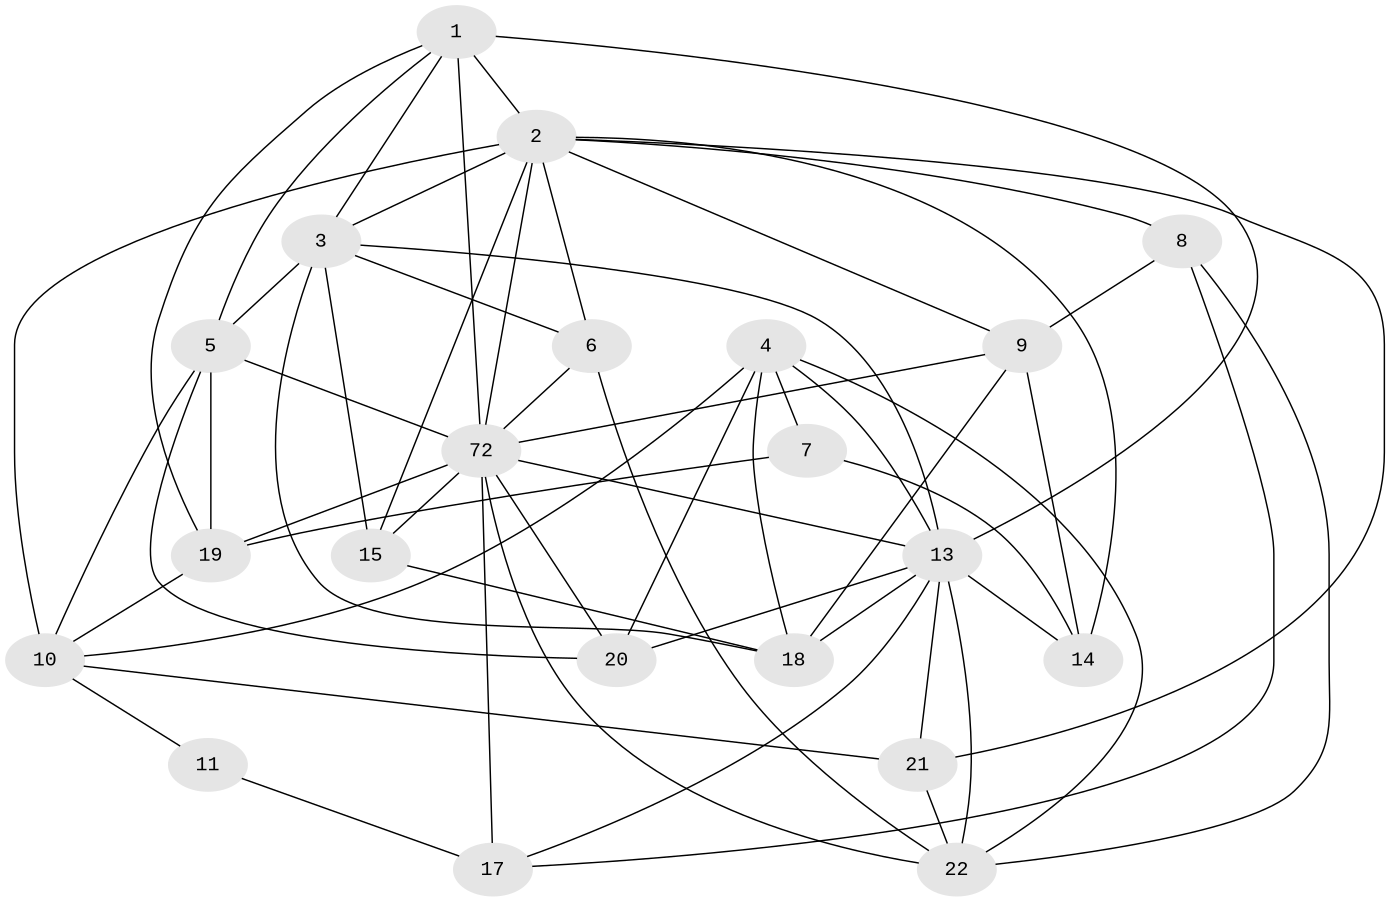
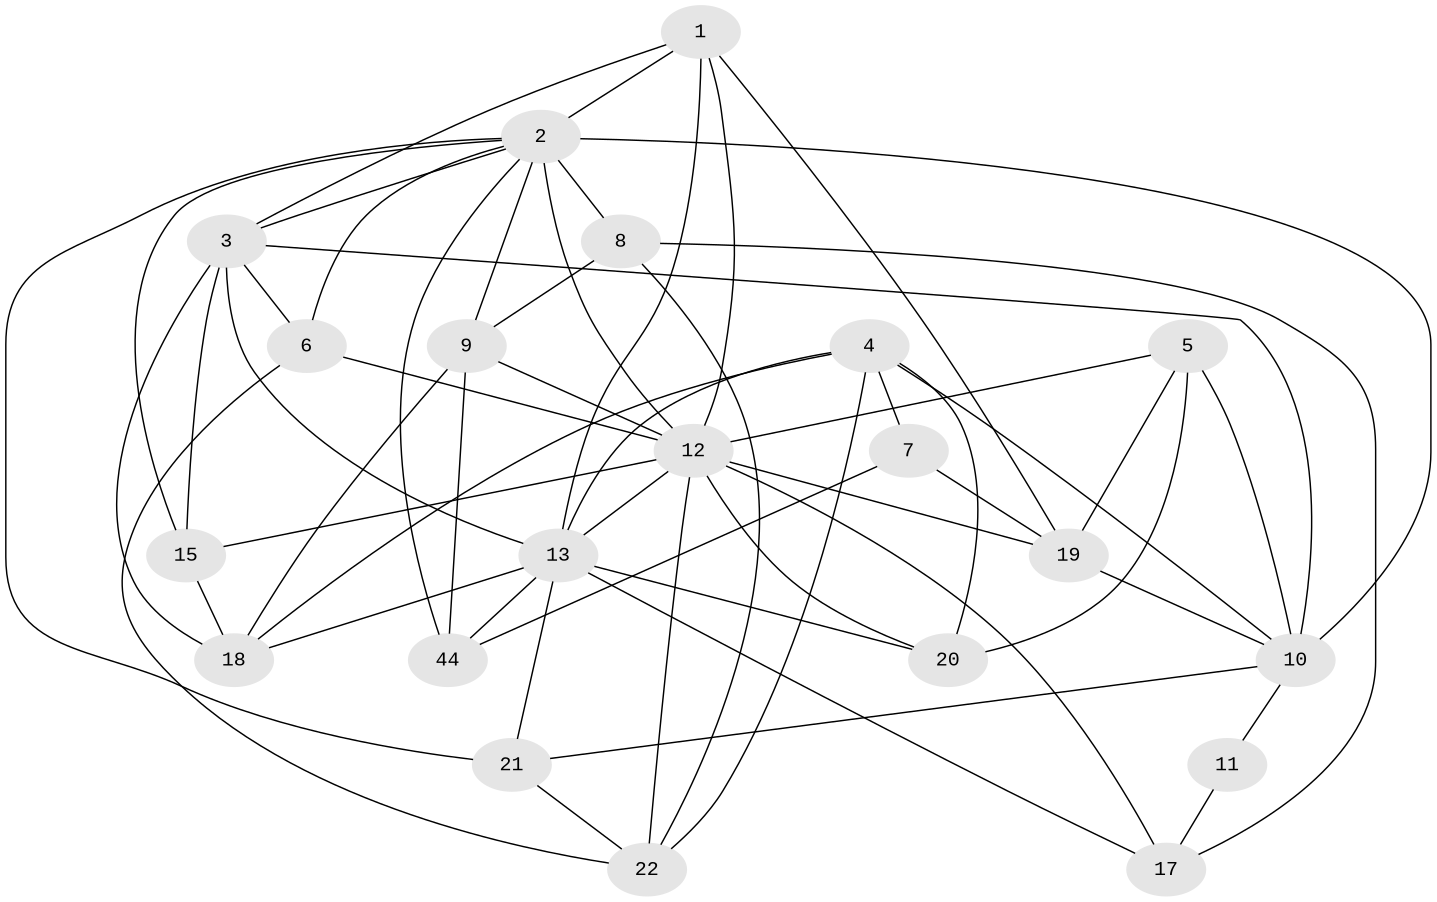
  graph {
    fontname="Liberation Mono"
    node [color=gray90 fontname="Liberation Mono" style=filled]
    edge [fontname="Liberation Mono" weight=1.0]
    1
    2
    3
    5
-   12 [label=72]
+   12
    13
    19
    6
    8
    9
    10
-   14
+   14 [label=44]
    15
    21
    18
    20
    22
    17
    11
    4
    7
    1 -- 2
    1 -- 3
-   1 -- 5
    1 -- 12 [weight=2.0]
    1 -- 13 [weight=2.0]
    1 -- 19
    2 -- 3
    2 -- 12 [weight=2.0]
    2 -- 6 [weight=2.0]
    2 -- 8
    2 -- 9
    2 -- 10 [weight=5.0]
    2 -- 14
    2 -- 15
    2 -- 21
-   3 -- 5
+   3 -- 10
    3 -- 13 [weight=2.0]
    3 -- 6
    3 -- 15
    3 -- 18 [weight=2.0]
    5 -- 12 [weight=2.0]
    5 -- 19
    5 -- 10
    5 -- 20 [weight=2.0]
    12 -- 13
    12 -- 19
    12 -- 15
    12 -- 20
    12 -- 22
    12 -- 17
    13 -- 14
    13 -- 21
    13 -- 18
    13 -- 20
-   13 -- 22
    13 -- 17
    19 -- 10
    6 -- 12
    6 -- 22
    8 -- 9
    8 -- 22
    8 -- 17
    9 -- 12 [weight=3.0]
    9 -- 14 [weight=2.0]
    9 -- 18
    10 -- 21
    10 -- 11
    15 -- 18
    21 -- 22
    11 -- 17
    4 -- 13
    4 -- 10
    4 -- 18
    4 -- 20
    4 -- 22
    4 -- 7
    7 -- 19
    7 -- 14
  }
